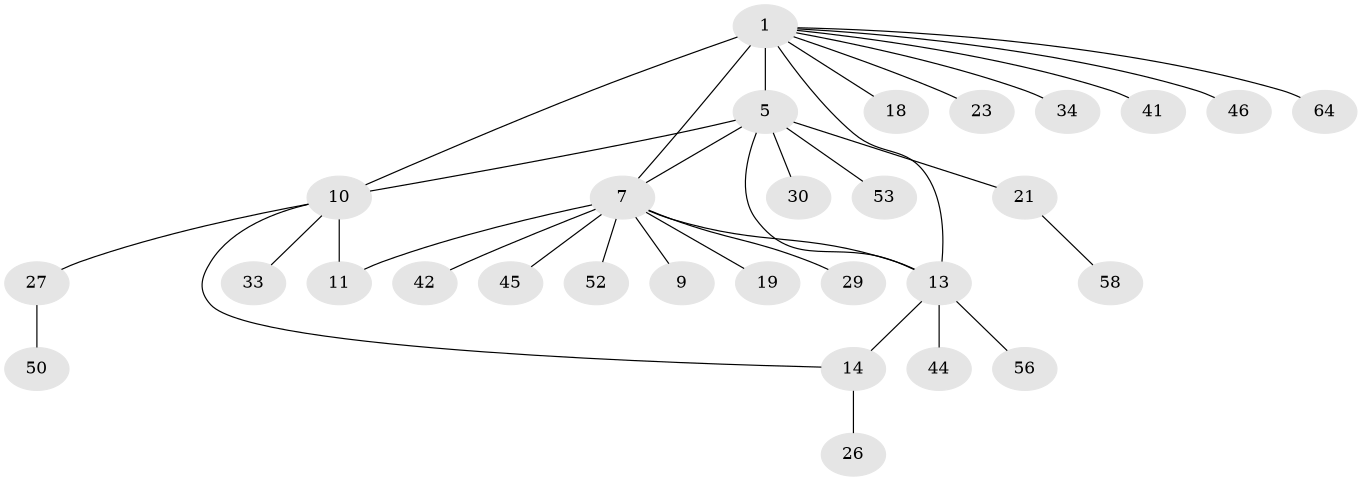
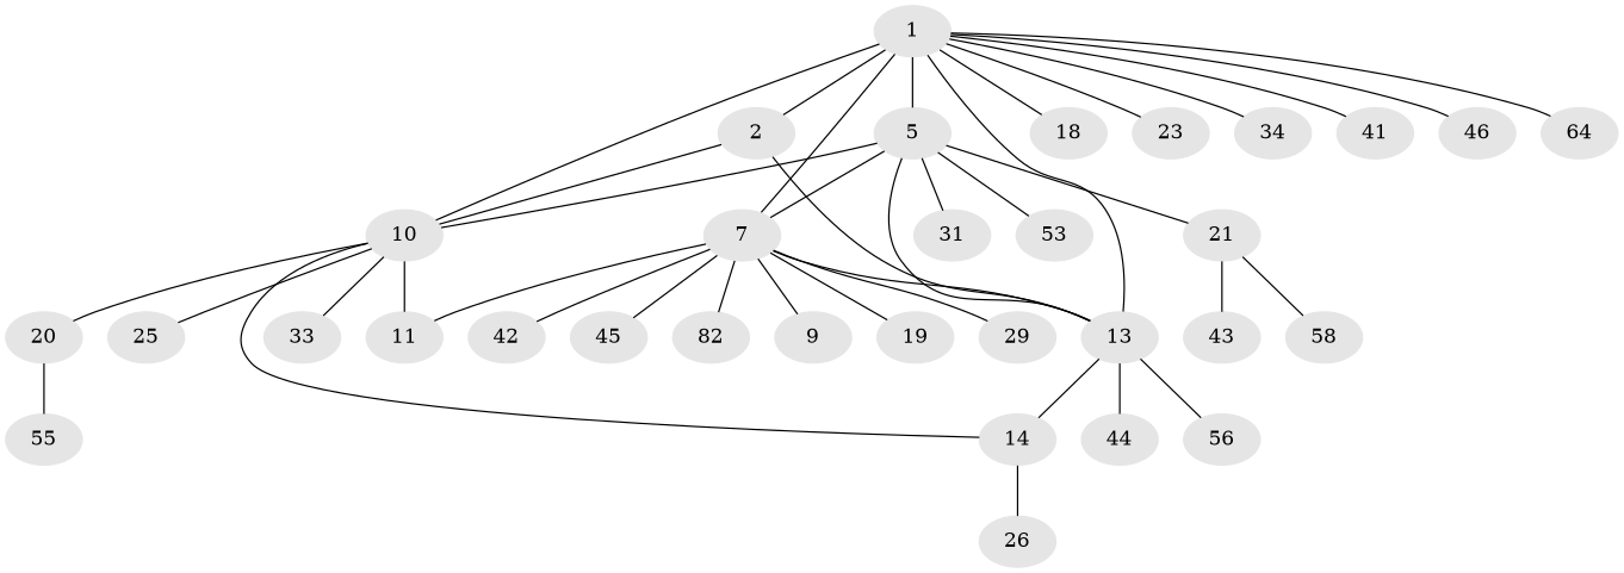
  graph {
    node [color=gray90 style=filled]
    1 [super="+3+4"]
+   2
    5 [super="+65+6+30"]
    7 [super="+62+8"]
    10 [super="+16+48+12"]
    13 [super="+15+24+54+32"]
    18 [super="+40"]
    23 [super="+35+28"]
    34
    41
    46
    64
    21
-   31 [label=30]
+   31
    53
    9 [super="+39"]
    11
    19
    29
    42
    45
-   52
+   52 [label=82]
    14 [super="+60"]
-   27
+   25
+   27 [label=20]
    33
    44
    56
+   43
    58
    26 [super="+59"]
-   50 [super="+55"]
+   50 [super="+55" label=55]
+   1 -- 2 [weight=2]
    1 -- 5 [weight=2]
    1 -- 7 [weight=2]
    1 -- 10 [weight=2]
    1 -- 13
    1 -- 18
    1 -- 23
    1 -- 34
    1 -- 41
    1 -- 46
    1 -- 64
+   2 -- 10
+   2 -- 13
    5 -- 7
    5 -- 10
    5 -- 13
    5 -- 21
    5 -- 31
    5 -- 53
    7 -- 13 [weight=2]
    7 -- 9 [weight=2]
    7 -- 11
    7 -- 19
    7 -- 29
    7 -- 42
    7 -- 45
    7 -- 52
    10 -- 11 [weight=2]
    10 -- 14
+   10 -- 25
    10 -- 27
    10 -- 33
    13 -- 14 [weight=2]
    13 -- 44
    13 -- 56
+   21 -- 43
    21 -- 58
    14 -- 26
    27 -- 50
  }
